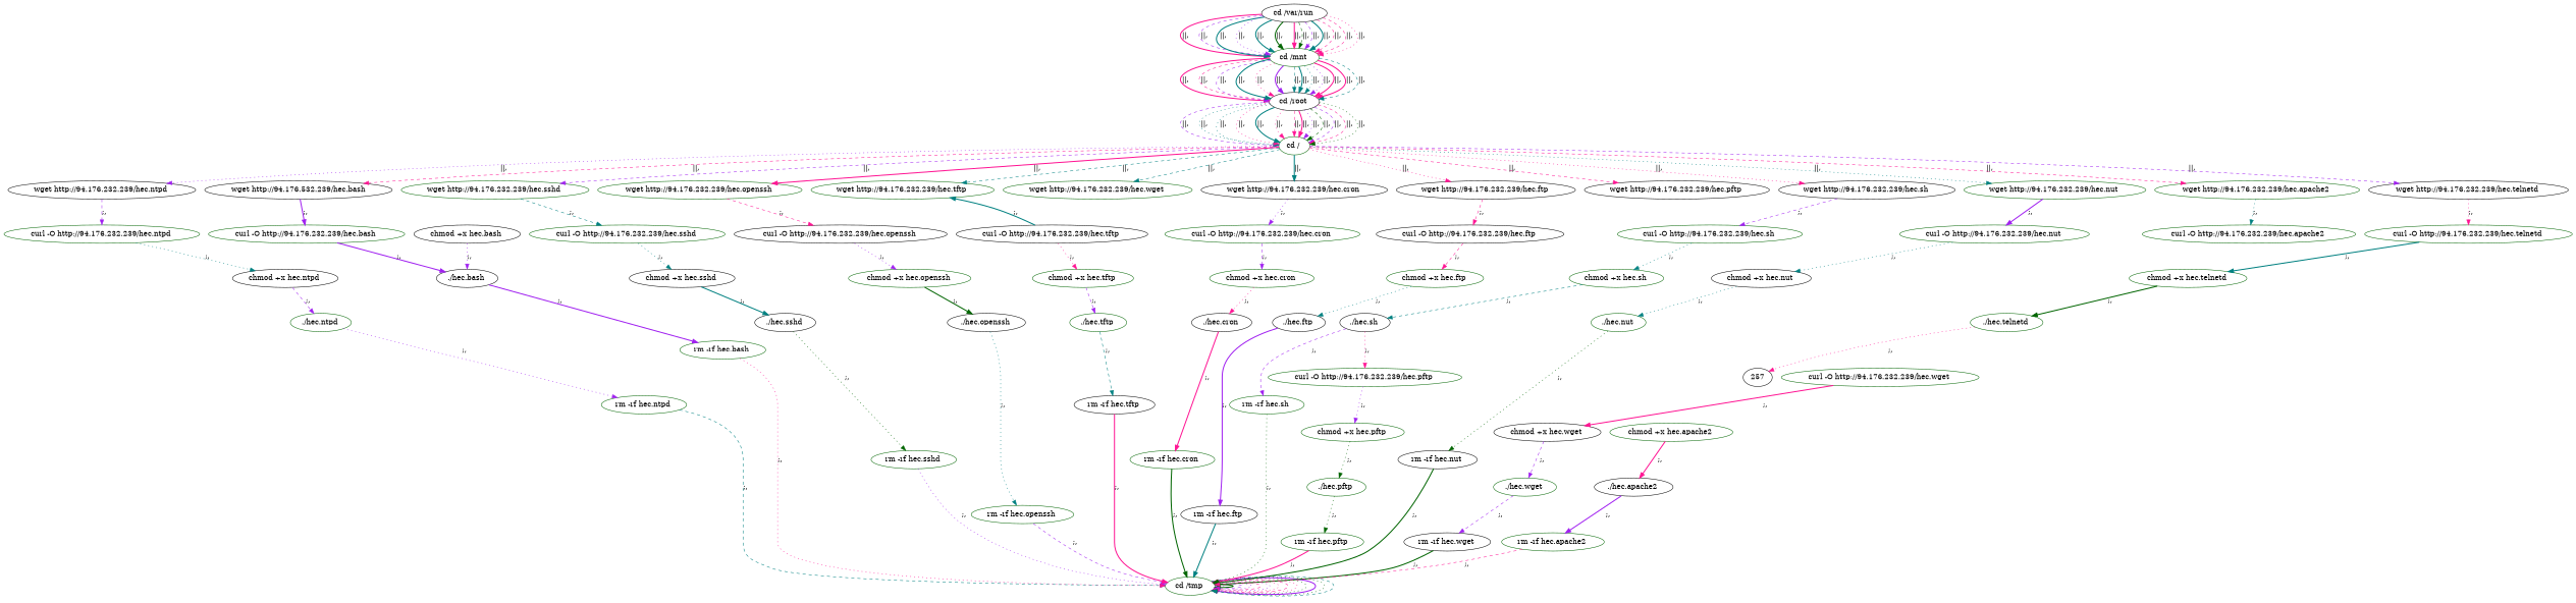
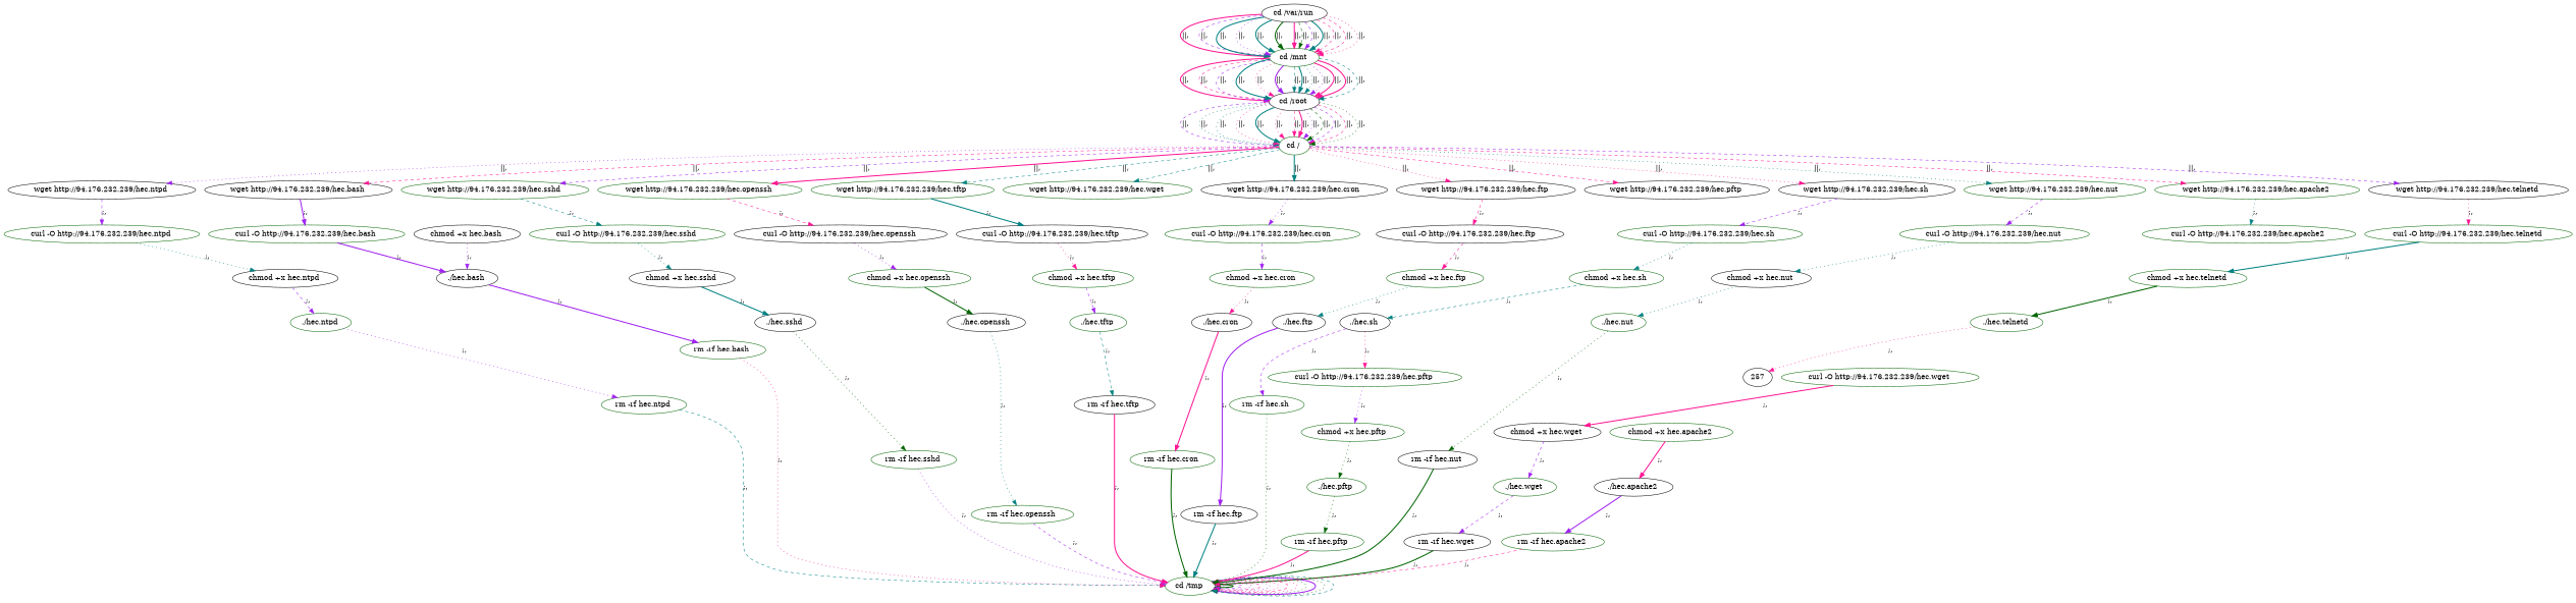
  digraph {
    node [color=darkgreen]
    edge [color=deeppink style=dotted]
    n1 [label="cd /tmp "]
    n2 [color=black label="cd /var/run "]
    n3 [label="cd /mnt "]
    n4 [color=black label="cd /root "]
    n5 [label="cd / "]
    n6 [color=black label="wget http://94.176.232.239/hec.ntpd "]
    n7 [label="wget http://94.176.232.239/hec.sshd "]
    n8 [label="wget http://94.176.232.239/hec.openssh "]
-   n9 [color=black label="wget http://94.176.532.239/hec.bash"]
+   n9 [color=black label="wget http://94.176.232.239/hec.bash "]
    n10 [label="wget http://94.176.232.239/hec.tftp "]
    n11 [label="wget http://94.176.232.239/hec.wget "]
    n12 [color=black label="wget http://94.176.232.239/hec.cron "]
    n13 [color=black label="wget http://94.176.232.239/hec.ftp "]
    n14 [color=black label="wget http://94.176.232.239/hec.pftp "]
    n15 [color=black label="wget http://94.176.232.239/hec.sh "]
    n16 [label="wget http://94.176.232.239/hec.nut "]
    n17 [label="wget http://94.176.232.239/hec.apache2 "]
    n18 [color=black label="wget http://94.176.232.239/hec.telnetd "]
    n19 [label="curl -O http://94.176.232.239/hec.ntpd "]
    n20 [label="curl -O http://94.176.232.239/hec.sshd "]
    n21 [color=black label="curl -O http://94.176.232.239/hec.openssh "]
    n22 [label="curl -O http://94.176.232.239/hec.bash "]
    n23 [color=black label="curl -O http://94.176.232.239/hec.tftp "]
    n24 [label="curl -O http://94.176.232.239/hec.cron "]
    n25 [color=black label="curl -O http://94.176.232.239/hec.ftp "]
    n26 [label="curl -O http://94.176.232.239/hec.sh "]
    n27 [label="curl -O http://94.176.232.239/hec.nut "]
    n28 [label="curl -O http://94.176.232.239/hec.apache2 "]
    n29 [label="curl -O http://94.176.232.239/hec.telnetd "]
    n30 [color=black label="chmod +x hec.ntpd "]
    n31 [label="./hec.ntpd "]
    n32 [label="rm -rf hec.ntpd "]
    n33 [color=black label="chmod +x hec.sshd "]
    n34 [color=black label="./hec.sshd "]
    n35 [label="rm -rf hec.sshd "]
    n36 [label="chmod +x hec.openssh "]
    n37 [color=black label="./hec.openssh "]
    n38 [label="rm -rf hec.openssh "]
    n39 [color=black label="./hec.bash "]
    n40 [color=black label="chmod +x hec.bash "]
    n41 [label="rm -rf hec.bash "]
    n42 [label="chmod +x hec.tftp "]
    n43 [label="./hec.tftp "]
    n44 [color=black label="rm -rf hec.tftp "]
    n45 [label="curl -O http://94.176.232.239/hec.wget "]
    n46 [color=black label="chmod +x hec.wget "]
    n47 [label="./hec.wget "]
    n48 [color=black label="rm -rf hec.wget "]
    n49 [label="chmod +x hec.cron "]
    n50 [color=black label="./hec.cron "]
    n51 [label="rm -rf hec.cron "]
    n52 [label="chmod +x hec.ftp "]
    n53 [color=black label="./hec.ftp "]
    n54 [color=black label="rm -rf hec.ftp "]
    n55 [label="curl -O http://94.176.232.239/hec.pftp "]
    n56 [label="chmod +x hec.pftp "]
    n57 [label="./hec.pftp "]
    n58 [label="rm -rf hec.pftp "]
    n59 [label="chmod +x hec.sh "]
    n60 [color=black label="./hec.sh "]
    n61 [label="rm -rf hec.sh "]
    n62 [color=black label="chmod +x hec.nut "]
    n63 [label="./hec.nut "]
    n64 [color=black label="rm -rf hec.nut "]
    n65 [label="chmod +x hec.apache2 "]
    n66 [color=black label="./hec.apache2 "]
    n67 [label="rm -rf hec.apache2 "]
    n68 [label="chmod +x hec.telnetd "]
    n69 [label="./hec.telnetd "]
    257 [color=black]
    n1 -> n1 [color=purple]
    n1 -> n1 [color=darkgreen style=bold]
    n1 -> n1 [color=purple style=dashed]
    n1 -> n1 [color=purple]
    n1 -> n1 [style=dashed]
    n1 -> n1 [color=purple]
    n1 -> n1
    n1 -> n1 [style=dashed]
    n1 -> n1
    n1 -> n1 [color=darkgreen]
    n1 -> n1 [color=purple style=bold]
    n1 -> n1 [color=darkgreen]
    n1 -> n1 [color=teal style=dashed]
    n2 -> n3 [label="||," style=bold]
    n2 -> n3 [color=purple label="||," style=dashed]
    n2 -> n3 [color=teal label="||," style=bold]
    n2 -> n3 [color=purple label="||,"]
    n2 -> n3 [color=teal label="||," style=bold]
    n2 -> n3 [color=darkgreen label="||," style=bold]
    n2 -> n3 [label="||," style=bold]
    n2 -> n3 [color=darkgreen label="||," style=dashed]
    n2 -> n3 [color=purple label="||," style=dashed]
    n2 -> n3 [color=teal label="||," style=bold]
    n2 -> n3 [label="||," style=dashed]
    n2 -> n3 [label="||," style=dashed]
    n2 -> n3 [label="||,"]
    n3 -> n4 [label="||," style=bold]
    n3 -> n4 [label="||," style=dashed]
    n3 -> n4 [color=purple label="||," style=dashed]
    n3 -> n4 [color=teal label="||," style=bold]
    n3 -> n4 [label="||,"]
    n3 -> n4 [color=purple label="||," style=bold]
    n3 -> n4 [color=teal label="||," style=dashed]
    n3 -> n4 [color=teal label="||," style=bold]
    n3 -> n4 [color=teal label="||,"]
    n3 -> n4 [color=purple label="||,"]
    n3 -> n4 [label="||," style=bold]
    n3 -> n4 [label="||," style=bold]
    n3 -> n4 [color=teal label="||," style=dashed]
    n4 -> n5 [color=purple label="||," style=dashed]
    n4 -> n5 [color=teal label="||,"]
    n4 -> n5 [color=teal label="||,"]
    n4 -> n5 [label="||,"]
    n4 -> n5 [color=teal label="||," style=bold]
    n4 -> n5 [label="||,"]
    n4 -> n5 [label="||," style=dashed]
    n4 -> n5 [label="||," style=bold]
    n4 -> n5 [color=purple label="||,"]
    n4 -> n5 [color=darkgreen label="||," style=dashed]
    n4 -> n5 [color=purple label="||," style=dashed]
    n4 -> n5 [label="||," style=dashed]
    n4 -> n5 [color=darkgreen label="||,"]
    n5 -> n6 [color=purple label="||,"]
    n5 -> n7 [color=purple label="||," style=dashed]
    n5 -> n8 [label="||," style=bold]
    n5 -> n9 [label="||," style=dashed]
    n5 -> n10 [color=teal label="||," style=dashed]
    n5 -> n11 [color=teal label="||," style=dashed]
    n5 -> n12 [color=teal label="||," style=bold]
    n5 -> n13 [label="||,"]
    n5 -> n14 [label="||," style=dashed]
    n5 -> n15 [label="||,"]
    n5 -> n16 [color=teal label="||,"]
    n5 -> n17 [label="||," style=dashed]
    n5 -> n18 [color=purple label="||," style=dashed]
    n6 -> n19 [color=purple label=";," style=dashed]
    n7 -> n20 [color=teal label=";," style=dashed]
    n8 -> n21 [label=";," style=dashed]
    n9 -> n22 [color=purple label=";," style=bold]
-   n23 -> n10 [color=teal label=";," style=bold]
+   n10 -> n23 [color=teal label=";," style=bold]
    n12 -> n24 [color=purple label=";,"]
    n13 -> n25 [label=";," style=dashed]
    n15 -> n26 [color=purple label=";," style=dashed]
-   n16 -> n27 [color=purple label=";," style=bold]
+   n16 -> n27 [color=purple label=";," style=dashed]
    n17 -> n28 [color=teal label=";,"]
    n18 -> n29 [label=";,"]
    n19 -> n30 [color=teal label=";,"]
    n20 -> n33 [color=teal label=";,"]
    n21 -> n36 [color=purple label=";,"]
    n22 -> n39 [color=purple label=";," style=bold]
    n23 -> n42 [label=";,"]
    n24 -> n49 [color=purple label=";," style=dashed]
    n25 -> n52 [label=";," style=dashed]
    n26 -> n59 [color=teal label=";,"]
    n27 -> n62 [color=teal label=";,"]
    n29 -> n68 [color=teal label=";," style=bold]
    n30 -> n31 [color=purple label=";," style=dashed]
    n31 -> n32 [color=purple label=";,"]
    n32 -> n1 [color=teal label=";," style=dashed]
    n33 -> n34 [color=teal label=";," style=bold]
    n34 -> n35 [color=darkgreen label=";,"]
    n35 -> n1 [color=purple label=";,"]
    n36 -> n37 [color=darkgreen label=";," style=bold]
    n37 -> n38 [color=teal label=";,"]
    n38 -> n1 [color=purple label=";," style=dashed]
    n39 -> n41 [color=purple label=";," style=bold]
    n40 -> n39 [color=purple label=";,"]
    n41 -> n1 [label=";,"]
    n42 -> n43 [color=purple label=";," style=dashed]
    n43 -> n44 [color=teal label=";," style=dashed]
    n44 -> n1 [label=";," style=bold]
    n45 -> n46 [label=";," style=bold]
    n46 -> n47 [color=purple label=";," style=dashed]
    n47 -> n48 [color=purple label=";," style=dashed]
    n48 -> n1 [color=darkgreen label=";," style=bold]
    n49 -> n50 [label=";,"]
    n50 -> n51 [label=";," style=bold]
    n51 -> n1 [color=darkgreen label=";," style=bold]
    n52 -> n53 [color=teal label=";,"]
    n53 -> n54 [color=purple label=";," style=bold]
    n54 -> n1 [color=teal label=";," style=bold]
    n55 -> n56 [color=purple label=";,"]
    n56 -> n57 [color=darkgreen label=";,"]
    n57 -> n58 [color=darkgreen label=";,"]
    n58 -> n1 [label=";," style=bold]
    n59 -> n60 [color=teal label=";," style=dashed]
    n60 -> n55 [label=";,"]
    n60 -> n61 [color=purple label=";," style=dashed]
    n61 -> n1 [color=darkgreen label=";,"]
    n62 -> n63 [color=teal label=";,"]
    n63 -> n64 [color=darkgreen label=";,"]
    n64 -> n1 [color=darkgreen label=";," style=bold]
    n65 -> n66 [label=";," style=bold]
    n66 -> n67 [color=purple label=";," style=bold]
    n67 -> n1 [label=";," style=dashed]
    n68 -> n69 [color=darkgreen label=";," style=bold]
    n69 -> 257 [label=";,"]
  }
